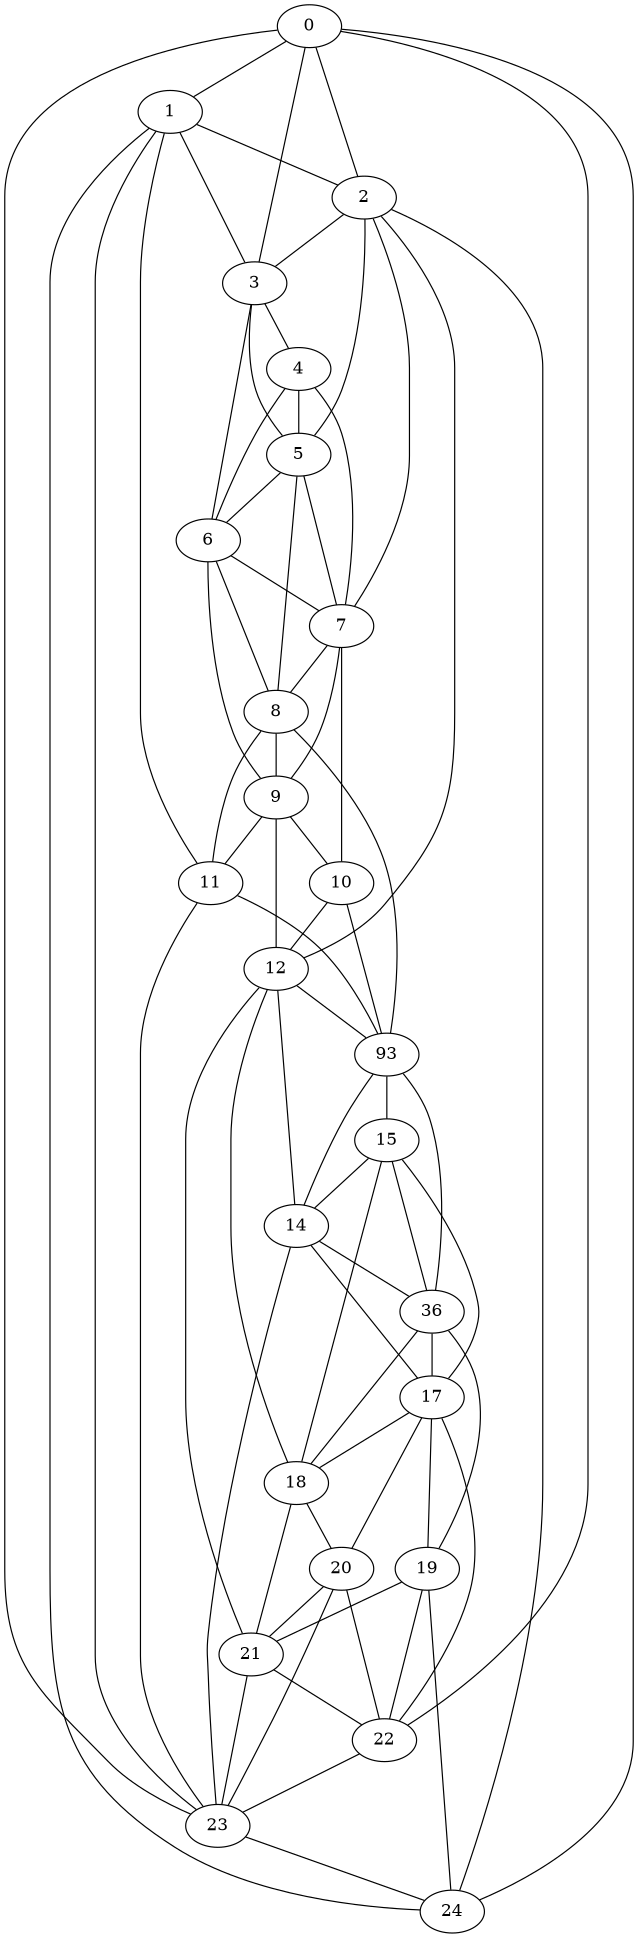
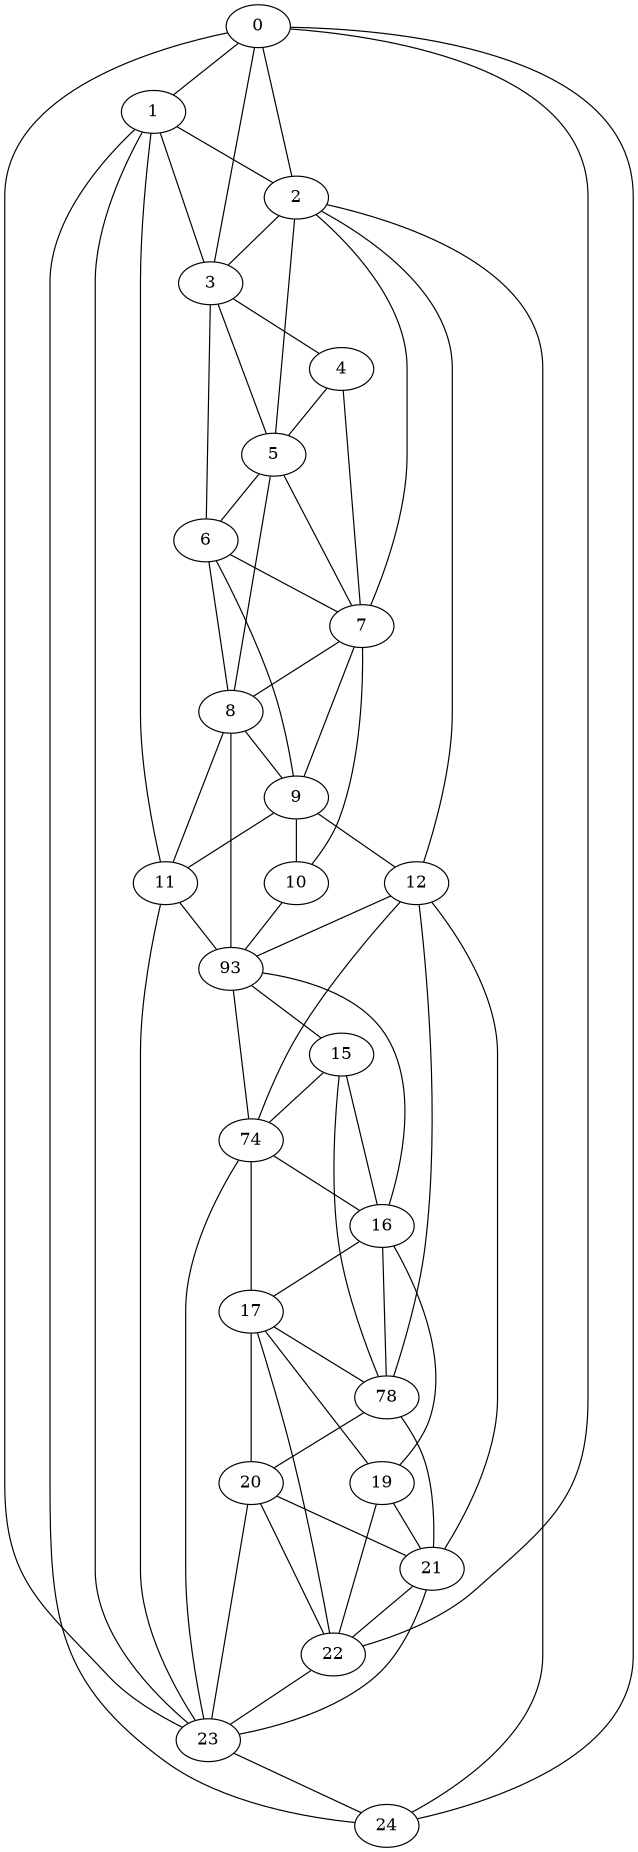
  strict graph {
    edge [is_available=True prob=1.0]
    0
    1
    2
    3
    22
    23
    24
    11
    5
    7
    12
    4
    6
    n14 [label=93]
    8
    9
    10
-   14
-   18
+   14 [label=74]
+   18 [label=78]
    21
    15
-   16 [label=36]
+   16
    17
    20
    19
    0 -- 1 [prob=0.926601881601]
    0 -- 2 [prob=0.996725040481]
    0 -- 3 [prob=0.00301435175555]
    0 -- 22 [prob=0.651958260921]
    0 -- 23 [prob=0.768622067081]
    0 -- 24 [prob=0.369808114713]
    1 -- 2 [prob=0.585665126294]
    1 -- 3 [prob=0.808862889646]
    1 -- 23 [prob=0.00285536643979]
    1 -- 24 [prob=0.387560950582]
    1 -- 11 [prob=0.777749500413]
    2 -- 3 [prob=0.304642419302]
    2 -- 24 [prob=0.204954636886]
    2 -- 5 [prob=0.370530330942]
    2 -- 7 [prob=0.0869528571464]
    2 -- 12 [prob=0.041675881788]
    3 -- 5 [prob=0.694089502904]
    3 -- 4 [prob=0.952812782303]
    3 -- 6 [prob=0.0982756731333]
    22 -- 23
    23 -- 24
    11 -- 23 [prob=0.352718656867]
    11 -- n14 [prob=0.967743313982]
    5 -- 7 [prob=0.630858189475]
    5 -- 6 [prob=0.969494229346]
    5 -- 8
    7 -- 8 [prob=0.448176796976]
    7 -- 9
    7 -- 10
    12 -- n14 [prob=0.162066169726]
    12 -- 14 [prob=0.535996941955]
    12 -- 18 [prob=0.427201753536]
    12 -- 21 [prob=0.135798728088]
    4 -- 5 [prob=0.0440967406562]
    4 -- 7 [prob=0.014974205904]
-   4 -- 6 [prob=0.937394755132]
    6 -- 7 [prob=0.281670282918]
    6 -- 8 [prob=0.775257540712]
    6 -- 9 [prob=0.112534698703]
    n14 -- 14 [prob=0.0423705268573]
    n14 -- 15 [prob=0.350792236893]
    n14 -- 16 [prob=0.308147651038]
    8 -- 11
    8 -- n14 [prob=0.353761537325]
    8 -- 9 [prob=0.00337325290466]
    9 -- 11
    9 -- 12
    9 -- 10 [prob=0.572647078967]
-   10 -- 12 [prob=0.630478273169]
    10 -- n14
    14 -- 23
    14 -- 16 [prob=0.865263628128]
    14 -- 17 [prob=0.298630107286]
    18 -- 21 [prob=0.253728239128]
    18 -- 20 [prob=0.447614816354]
    21 -- 22 [prob=0.961464286019]
    21 -- 23 [prob=0.677532001024]
    15 -- 14 [prob=0.88896228522]
    15 -- 18 [prob=0.502515659152]
    15 -- 16 [prob=0.663312611275]
-   15 -- 17 [prob=0.820901674911]
    16 -- 18 [prob=0.778988045796]
    16 -- 17 [prob=0.464641637207]
    16 -- 19 [prob=0.61759636352]
    17 -- 22 [prob=0.557083980627]
    17 -- 18
    17 -- 20 [prob=0.300371811697]
    17 -- 19
    20 -- 22 [prob=0.252660004068]
    20 -- 23 [prob=0.64780731825]
    20 -- 21 [prob=0.166612701457]
    19 -- 22 [prob=0.685066726922]
-   19 -- 24
    19 -- 21 [prob=0.377183498055]
  }
